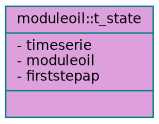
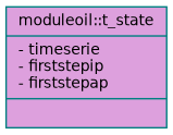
  digraph {
-   n1 [color=teal fillcolor=plum fontcolor=black fontname=Helvetica fontsize=10 height=0.2 label="{moduleoil::t_state\n|- timeserie\l- moduleoil\l- firststepap\l|}" shape=record style=filled width=0.4]
+   n1 [color=teal fillcolor=plum fontcolor=black fontname=Helvetica fontsize=10 height=0.2 label="{moduleoil::t_state\n|- timeserie\l- firststepip\l- firststepap\l|}" shape=record style=filled width=0.4]
  }
